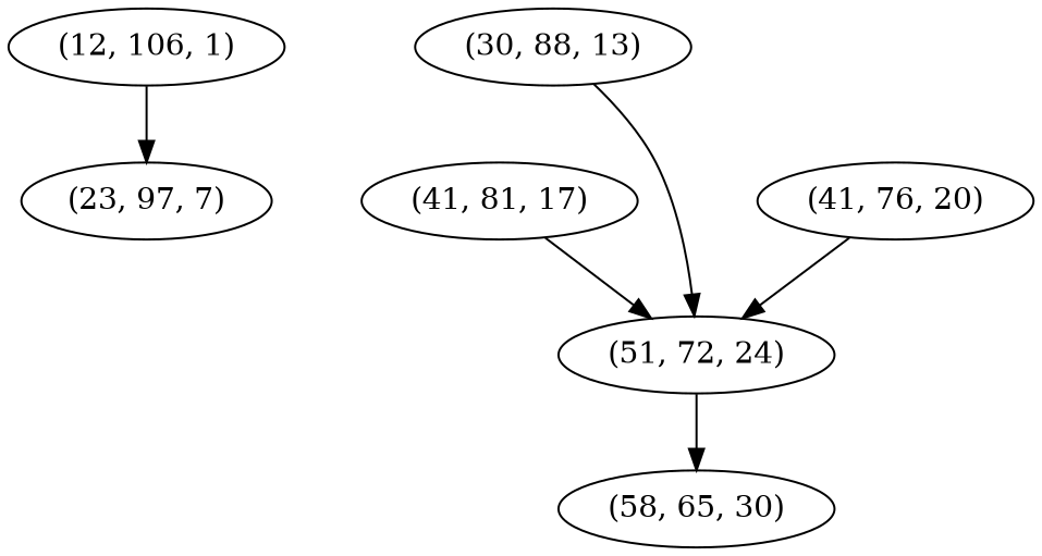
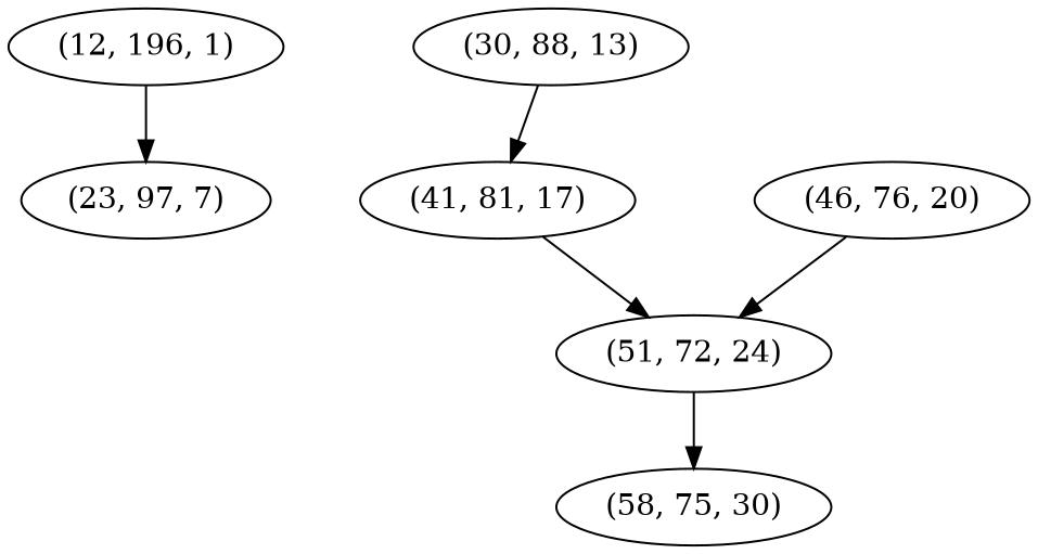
  digraph {
    n1 [label="(23, 97, 7)"]
-   "(12, 106, 1)"
+   "(12, 106, 1)" [label="(12, 196, 1)"]
    "(30, 88, 13)"
    "(41, 81, 17)"
    "(51, 72, 24)"
-   "(46, 76, 20)" [label="(41, 76, 20)"]
-   "(58, 65, 30)"
+   "(46, 76, 20)"
+   "(58, 65, 30)" [label="(58, 75, 30)"]
    "(12, 106, 1)" -> n1
-   "(30, 88, 13)" -> "(51, 72, 24)"
+   "(30, 88, 13)" -> "(41, 81, 17)"
    "(41, 81, 17)" -> "(51, 72, 24)"
    "(51, 72, 24)" -> "(58, 65, 30)"
    "(46, 76, 20)" -> "(51, 72, 24)"
  }
